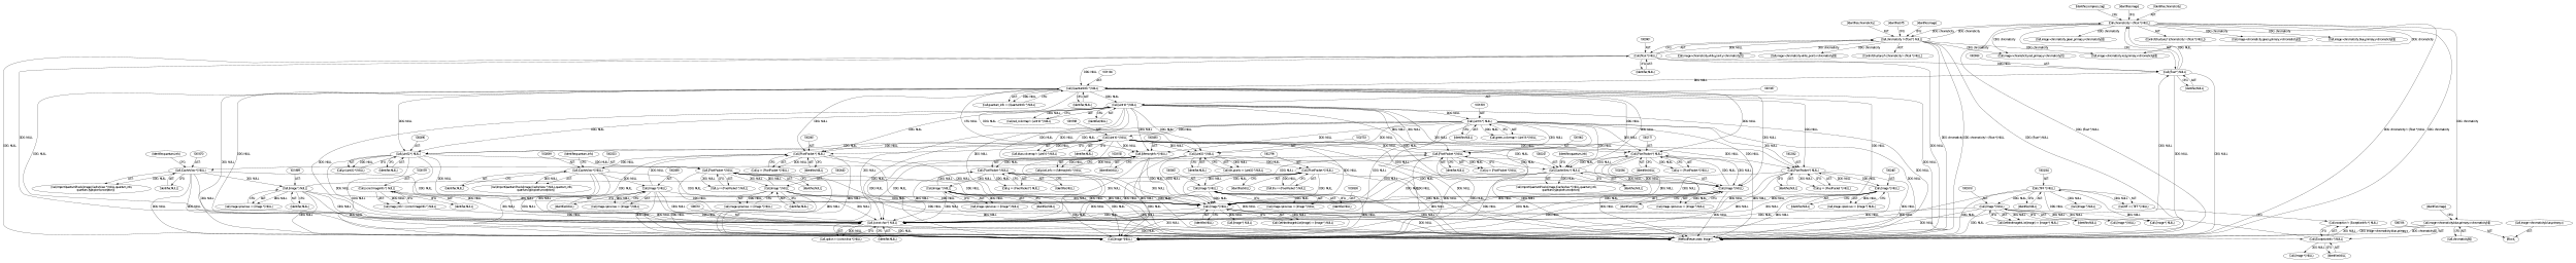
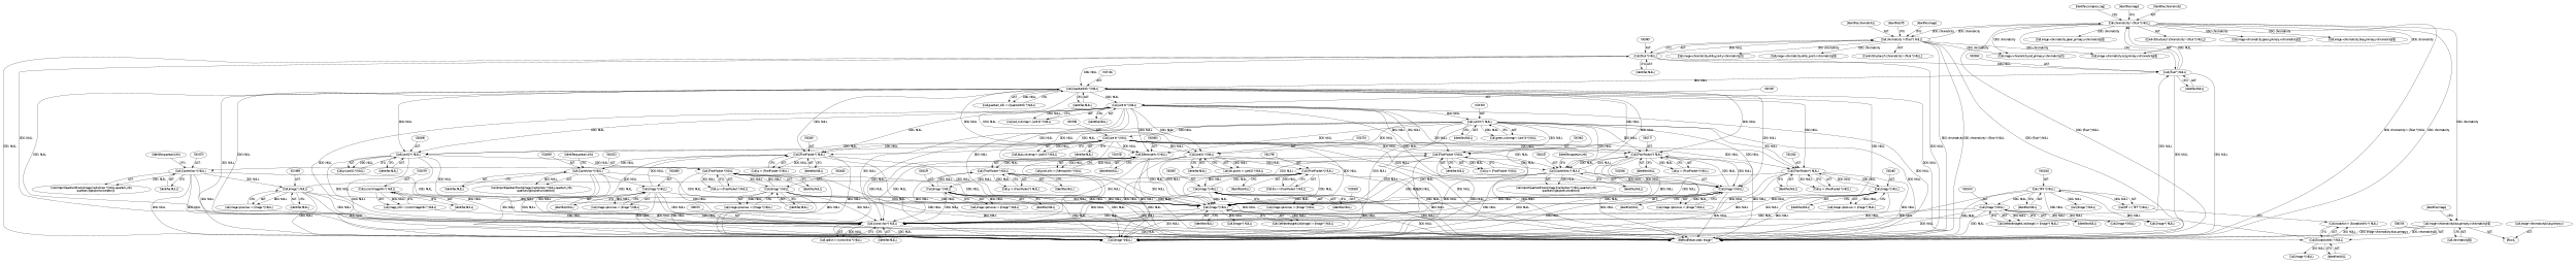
  digraph {
    fontname=Roboto
    node [fontname=Roboto]
    edge [fontname=Roboto]
    n1 [label="(Call,image->chromaticity.blue_primary.x=chromaticity[4])"]
    n2 [label="(Block,)"]
    n3 [label="(MethodReturn,static Image *)"]
    n4 [label="(Call,chromaticity[4])"]
    n5 [label="(Call,chromaticity != (float *) NULL)"]
    n6 [label="(Call,chromaticity != (float *) NULL)"]
    n7 [label="(Call,(float *) NULL)"]
    n8 [label="(Call,image->chromaticity.green_primary.y=chromaticity[3])"]
    n9 [label="(Call,image->chromaticity.red_primary.x=chromaticity[0])"]
    n10 [label="(Call,image->chromaticity.red_primary.y=chromaticity[1])"]
    n11 [label="(ControlStructure,if (chromaticity != (float *) NULL))"]
    n12 [label="(Call,image->chromaticity.green_primary.x=chromaticity[2])"]
    n13 [label="(Call,image->chromaticity.blue_primary.y=chromaticity[5])"]
    n14 [label="(Call,(float *) NULL)"]
    n15 [label="(Call,image->chromaticity.white_point.x=chromaticity[0])"]
    n16 [label="(ControlStructure,if (chromaticity != (float *) NULL))"]
    n17 [label="(Call,image->chromaticity.white_point.y=chromaticity[1])"]
    n18 [label="(Call,(QuantumInfo *) NULL)"]
    n19 [label="(Call,(Image *)NULL)"]
    n20 [label="(Identifier,NULL)"]
    n21 [label="(Identifier,NULL)"]
    n22 [label="(Call,(const char *) NULL)"]
    n23 [label="(Call,(PixelPacket *) NULL)"]
    n24 [label="(Call,(Image *) NULL)"]
    n25 [label="(Call,(uint16 *) NULL)"]
    n26 [label="(Call,(PixelPacket *) NULL)"]
    n27 [label="(Call,(PixelPacket *) NULL)"]
    n28 [label="(Call,(uint32 *) NULL)"]
    n29 [label="(Call,(uint32 *) NULL)"]
    n30 [label="(Call,(MemoryInfo *) NULL)"]
    n31 [label="(Call,(PixelPacket *) NULL)"]
    n32 [label="(Call,(Image *) NULL)"]
    n33 [label="(Call,(CacheView *) NULL)"]
    n34 [label="(Call,quantum_info == (QuantumInfo *) NULL)"]
    n35 [label="(Identifier,NULL)"]
    n36 [label="(Call,option == (const char *) NULL)"]
    n37 [label="(Identifier,NULL)"]
    n38 [label="(Call,(Image *) NULL)"]
    n39 [label="(Call,q == (PixelPacket *) NULL)"]
    n40 [label="(Identifier,NULL)"]
    n41 [label="(Identifier,NULL)"]
    n42 [label="(Call,image->previous == (Image *) NULL)"]
    n43 [label="(Identifier,NULL)"]
    n44 [label="(Call,(Image *) NULL)"]
    n45 [label="(Call,GetNextImageInList(image) == (Image *) NULL)"]
    n46 [label="(Call,(uint16 *) NULL)"]
    n47 [label="(Call,red_colormap != (uint16 *) NULL)"]
    n48 [label="(Identifier,NULL)"]
    n49 [label="(Call,(uint16 *) NULL)"]
    n50 [label="(Identifier,NULL)"]
    n51 [label="(Call,green_colormap != (uint16 *) NULL)"]
    n52 [label="(Call,(CacheView *) NULL)"]
    n53 [label="(Identifier,NULL)"]
    n54 [label="(Call,q == (PixelPacket *) NULL)"]
    n55 [label="(Call,(CacheView *) NULL)"]
    n56 [label="(Identifier,NULL)"]
    n57 [label="(Call,q == (PixelPacket *) NULL)"]
    n58 [label="(Call,(PixelPacket *) NULL)"]
    n59 [label="(Call,tile_pixels == (uint32 *) NULL)"]
    n60 [label="(Identifier,NULL)"]
    n61 [label="(Call,(PixelPacket *) NULL)"]
    n62 [label="(Identifier,NULL)"]
    n63 [label="(Call,p=(uint32 *) NULL)"]
    n64 [label="(Call,(PixelPacket *) NULL)"]
    n65 [label="(Identifier,NULL)"]
    n66 [label="(Call,pixel_info == (MemoryInfo *) NULL)"]
    n67 [label="(Call,q == (PixelPacket *) NULL)"]
    n68 [label="(Identifier,NULL)"]
    n69 [label="(Call,image->previous == (Image *) NULL)"]
    n70 [label="(Identifier,NULL)"]
    n71 [label="(Call,ImportQuantumPixels(image,(CacheView *) NULL,quantum_info,\n              quantum_type,pixels,exception))"]
    n72 [label="(Identifier,NULL)"]
    n73 [label="(Call,blue_colormap != (uint16 *) NULL)"]
    n74 [label="(Identifier,NULL)"]
    n75 [label="(Call,(Image *) NULL)"]
    n76 [label="(Identifier,NULL)"]
    n77 [label="(Call,ImportQuantumPixels(image,(CacheView *) NULL,quantum_info,\n            quantum_type,pixels,exception))"]
    n78 [label="(Call,image->previous == (Image *) NULL)"]
    n79 [label="(Identifier,NULL)"]
    n80 [label="(Call,(Image *) NULL)"]
    n81 [label="(Identifier,NULL)"]
    n82 [label="(Call,image->previous == (Image *) NULL)"]
    n83 [label="(Call,ImportQuantumPixels(image,(CacheView *) NULL,quantum_info,\n            quantum_type,pixels,exception))"]
    n84 [label="(Identifier,NULL)"]
    n85 [label="(Call,(Image *) NULL)"]
    n86 [label="(Call,image->previous == (Image *) NULL)"]
    n87 [label="(Identifier,NULL)"]
    n88 [label="(Identifier,NULL)"]
    n89 [label="(Call,tile == (PixelPacket *) NULL)"]
    n90 [label="(Call,(Image *) NULL)"]
    n91 [label="(Call,image->previous == (Image *) NULL)"]
    n92 [label="(Identifier,NULL)"]
    n93 [label="(Identifier,NULL)"]
    n94 [label="(Call,q == (PixelPacket *) NULL)"]
    n95 [label="(Call,(Image *) NULL)"]
    n96 [label="(Call,q == (PixelPacket *) NULL)"]
    n97 [label="(Identifier,NULL)"]
    n98 [label="(Call,image->previous == (Image *) NULL)"]
    n99 [label="(Identifier,NULL)"]
    n100 [label="(Call,(Image *) NULL)"]
    n101 [label="(Call,GetNextImageInList(image) == (Image *) NULL)"]
    n102 [label="(Call,(Image *) NULL)"]
    n103 [label="(Call,(Image *) NULL)"]
    n104 [label="(Identifier,NULL)"]
    n105 [label="(Call,(TIFF *) NULL)"]
    n106 [label="(Call,(Image *) NULL)"]
    n107 [label="(Identifier,NULL)"]
    n108 [label="(Call,tiff == (TIFF *) NULL)"]
    n109 [label="(Call,exception != (ExceptionInfo *) NULL)"]
    n110 [label="(Call,(ExceptionInfo *) NULL)"]
    n111 [label="(Call,(Image *) NULL)"]
    n112 [label="(Identifier,NULL)"]
    n113 [label="(Call,(const ImageInfo *) NULL)"]
    n114 [label="(Identifier,NULL)"]
    n115 [label="(Call,image_info != (const ImageInfo *) NULL)"]
    n116 [label="(Identifier,quantum_info)"]
    n117 [label="(Identifier,quantum_info)"]
    n118 [label="(Call,image->chromaticity.blue_primary.x)"]
    n119 [label="(Identifier,compress_tag)"]
    n120 [label="(Identifier,chromaticity)"]
    n121 [label="(Identifier,image)"]
    n122 [label="(Identifier,chromaticity)"]
    n123 [label="(Identifier,tiff)"]
    n124 [label="(Identifier,image)"]
    n125 [label="(Identifier,quantum_info)"]
    n126 [label="(Identifier,image)"]
    1000901
    1000761
    1002342
    1002461
    1001387
    1001146
    1000939
    1001393
    1001398
    1001862
    1001889
    1001870
    1002088
    1002069
    1002061
    1003001
    1002798
    1002733
    1002640
    1002523
    1002490
    1003150
    1003080
+   1003229
    1000318
    1000244
    1000186
    1000159
    1003338
    1002171
    1002266
    1002247
    n1 -> n2 [label="AST: "]
    n1 -> n3 [label="DDG: image->chromaticity.blue_primary.x"]
    n1 -> n3 [label="DDG: chromaticity[4]"]
    n1 -> n4 [label="CFG: "]
    n4 -> n1 [label="AST: "]
    n5 -> n1 [label="DDG: chromaticity"]
    n5 -> n3 [label="DDG: chromaticity != (float *) NULL"]
    n5 -> n3 [label="DDG: chromaticity"]
    n5 -> n3 [label="DDG: (float *) NULL"]
    n5 -> n6 [label="DDG: chromaticity"]
    n5 -> n7 [label="CFG: "]
    n5 -> n8 [label="DDG: chromaticity"]
    n5 -> n9 [label="DDG: chromaticity"]
    n5 -> n10 [label="DDG: chromaticity"]
    n5 -> n11 [label="AST: "]
    n5 -> n12 [label="DDG: chromaticity"]
    n5 -> n13 [label="DDG: chromaticity"]
    n6 -> n3 [label="DDG: chromaticity"]
    n6 -> n3 [label="DDG: chromaticity != (float *) NULL"]
    n6 -> n3 [label="DDG: (float *) NULL"]
    n6 -> n5 [label="DDG: chromaticity"]
    n6 -> n9 [label="DDG: chromaticity"]
    n6 -> n10 [label="DDG: chromaticity"]
    n6 -> n14 [label="CFG: "]
    n6 -> n15 [label="DDG: chromaticity"]
    n6 -> n16 [label="AST: "]
    n6 -> n17 [label="DDG: chromaticity"]
    n7 -> n3 [label="DDG: NULL"]
    n7 -> n5 [label="AST: "]
    n7 -> n5 [label="DDG: NULL"]
    n7 -> n18 [label="DDG: NULL"]
    n7 -> n19 [label="DDG: NULL"]
    n7 -> n20 [label="CFG: "]
    n14 -> n3 [label="DDG: NULL"]
    n14 -> n6 [label="AST: "]
    n14 -> n6 [label="DDG: NULL"]
    n14 -> n7 [label="DDG: NULL"]
    n14 -> n18 [label="DDG: NULL"]
    n14 -> n19 [label="DDG: NULL"]
    n14 -> n21 [label="CFG: "]
    n18 -> n3 [label="DDG: NULL"]
    n18 -> n19 [label="DDG: NULL"]
    n18 -> n22 [label="DDG: NULL"]
    n18 -> n23 [label="DDG: NULL"]
    n18 -> n24 [label="DDG: NULL"]
    n18 -> n25 [label="DDG: NULL"]
    n18 -> n26 [label="DDG: NULL"]
    n18 -> n27 [label="DDG: NULL"]
    n18 -> n28 [label="DDG: NULL"]
    n18 -> n29 [label="DDG: NULL"]
-   n18 -> n30 [label="CFG: NULL"]
+   n18 -> n30 [label="DDG: NULL"]
    n18 -> n31 [label="DDG: NULL"]
    n18 -> n32 [label="DDG: NULL"]
    n18 -> n33 [label="DDG: NULL"]
    n18 -> n34 [label="AST: "]
    n18 -> n34 [label="DDG: NULL"]
    n18 -> n35 [label="CFG: "]
    n20 -> n7 [label="AST: "]
    n21 -> n14 [label="AST: "]
    n22 -> n3 [label="DDG: NULL"]
    n22 -> n7 [label="DDG: NULL"]
    n22 -> n14 [label="DDG: NULL"]
    n22 -> n18 [label="DDG: NULL"]
    n22 -> n19 [label="DDG: NULL"]
    n22 -> n36 [label="AST: "]
    n22 -> n36 [label="DDG: NULL"]
    n22 -> n37 [label="CFG: "]
    n23 -> n3 [label="DDG: NULL"]
    n23 -> n19 [label="DDG: NULL"]
    n23 -> n22 [label="DDG: NULL"]
    n23 -> n24 [label="DDG: NULL"]
    n23 -> n38 [label="DDG: NULL"]
    n23 -> n39 [label="AST: "]
    n23 -> n39 [label="DDG: NULL"]
    n23 -> n40 [label="CFG: "]
    n24 -> n3 [label="DDG: NULL"]
    n24 -> n19 [label="DDG: NULL"]
    n24 -> n22 [label="DDG: NULL"]
    n24 -> n43 [label="CFG: "]
    n24 -> n44 [label="DDG: NULL"]
    n24 -> n45 [label="AST: "]
    n24 -> n45 [label="DDG: NULL"]
    n25 -> n3 [label="DDG: NULL"]
    n25 -> n19 [label="DDG: NULL"]
    n25 -> n22 [label="DDG: NULL"]
    n25 -> n23 [label="DDG: NULL"]
    n25 -> n24 [label="DDG: NULL"]
    n25 -> n26 [label="DDG: NULL"]
    n25 -> n27 [label="DDG: NULL"]
    n25 -> n28 [label="DDG: NULL"]
    n25 -> n29 [label="DDG: NULL"]
    n25 -> n30 [label="DDG: NULL"]
    n25 -> n31 [label="DDG: NULL"]
    n25 -> n32 [label="DDG: NULL"]
    n25 -> n33 [label="DDG: NULL"]
    n25 -> n46 [label="DDG: NULL"]
    n25 -> n47 [label="AST: "]
    n25 -> n47 [label="DDG: NULL"]
    n25 -> n48 [label="CFG: "]
    n26 -> n3 [label="DDG: NULL"]
    n26 -> n19 [label="DDG: NULL"]
    n26 -> n22 [label="DDG: NULL"]
    n26 -> n24 [label="DDG: NULL"]
    n26 -> n52 [label="DDG: NULL"]
    n26 -> n53 [label="CFG: "]
    n26 -> n54 [label="AST: "]
    n26 -> n54 [label="DDG: NULL"]
    n27 -> n3 [label="DDG: NULL"]
    n27 -> n19 [label="DDG: NULL"]
    n27 -> n22 [label="DDG: NULL"]
    n27 -> n24 [label="DDG: NULL"]
    n27 -> n55 [label="DDG: NULL"]
    n27 -> n56 [label="CFG: "]
    n27 -> n57 [label="AST: "]
    n27 -> n57 [label="DDG: NULL"]
    n28 -> n3 [label="DDG: NULL"]
    n28 -> n19 [label="DDG: NULL"]
    n28 -> n22 [label="DDG: NULL"]
    n28 -> n24 [label="DDG: NULL"]
    n28 -> n58 [label="DDG: NULL"]
    n28 -> n59 [label="AST: "]
    n28 -> n59 [label="DDG: NULL"]
    n28 -> n60 [label="CFG: "]
    n29 -> n3 [label="DDG: NULL"]
    n29 -> n19 [label="DDG: NULL"]
    n29 -> n22 [label="DDG: NULL"]
    n29 -> n24 [label="DDG: NULL"]
    n29 -> n61 [label="DDG: NULL"]
    n29 -> n62 [label="CFG: "]
    n29 -> n63 [label="AST: "]
    n29 -> n63 [label="DDG: NULL"]
    n30 -> n3 [label="DDG: NULL"]
    n30 -> n19 [label="DDG: NULL"]
    n30 -> n22 [label="DDG: NULL"]
    n30 -> n24 [label="DDG: NULL"]
    n30 -> n64 [label="DDG: NULL"]
    n30 -> n65 [label="CFG: "]
    n30 -> n66 [label="AST: "]
    n30 -> n66 [label="DDG: NULL"]
    n31 -> n3 [label="DDG: NULL"]
    n31 -> n19 [label="DDG: NULL"]
    n31 -> n22 [label="DDG: NULL"]
    n31 -> n24 [label="DDG: NULL"]
    n31 -> n32 [label="DDG: NULL"]
    n31 -> n33 [label="DDG: NULL"]
    n31 -> n67 [label="AST: "]
    n31 -> n67 [label="DDG: NULL"]
    n31 -> n68 [label="CFG: "]
    n32 -> n3 [label="DDG: NULL"]
    n32 -> n19 [label="DDG: NULL"]
    n32 -> n22 [label="DDG: NULL"]
    n32 -> n24 [label="DDG: NULL"]
    n32 -> n31 [label="DDG: NULL"]
    n32 -> n69 [label="AST: "]
    n32 -> n69 [label="DDG: NULL"]
    n32 -> n70 [label="CFG: "]
    n33 -> n3 [label="DDG: NULL"]
    n33 -> n19 [label="DDG: NULL"]
    n33 -> n22 [label="DDG: NULL"]
    n33 -> n24 [label="DDG: NULL"]
    n33 -> n31 [label="DDG: NULL"]
    n33 -> n32 [label="DDG: NULL"]
    n33 -> n71 [label="AST: "]
    n33 -> n71 [label="DDG: NULL"]
    n33 -> n72 [label="CFG: "]
    n34 -> n18 [label="CFG: "]
    n35 -> n18 [label="AST: "]
    n36 -> n22 [label="CFG: "]
    n37 -> n22 [label="AST: "]
    n38 -> n3 [label="DDG: NULL"]
    n38 -> n19 [label="DDG: NULL"]
    n38 -> n22 [label="DDG: NULL"]
    n38 -> n23 [label="DDG: NULL"]
    n38 -> n24 [label="DDG: NULL"]
    n38 -> n41 [label="CFG: "]
    n38 -> n42 [label="AST: "]
    n38 -> n42 [label="DDG: NULL"]
    n39 -> n23 [label="CFG: "]
    n40 -> n23 [label="AST: "]
    n41 -> n38 [label="AST: "]
    n42 -> n38 [label="CFG: "]
    n43 -> n24 [label="AST: "]
    n45 -> n24 [label="CFG: "]
    n46 -> n3 [label="DDG: NULL"]
    n46 -> n19 [label="DDG: NULL"]
    n46 -> n22 [label="DDG: NULL"]
    n46 -> n23 [label="DDG: NULL"]
    n46 -> n24 [label="DDG: NULL"]
    n46 -> n26 [label="DDG: NULL"]
    n46 -> n27 [label="DDG: NULL"]
    n46 -> n28 [label="DDG: NULL"]
    n46 -> n29 [label="DDG: NULL"]
    n46 -> n30 [label="DDG: NULL"]
    n46 -> n31 [label="DDG: NULL"]
    n46 -> n32 [label="DDG: NULL"]
    n46 -> n33 [label="DDG: NULL"]
    n46 -> n49 [label="DDG: NULL"]
    n46 -> n50 [label="CFG: "]
    n46 -> n51 [label="AST: "]
    n46 -> n51 [label="DDG: NULL"]
    n47 -> n25 [label="CFG: "]
    n48 -> n25 [label="AST: "]
    n49 -> n3 [label="DDG: NULL"]
    n49 -> n19 [label="DDG: NULL"]
    n49 -> n22 [label="DDG: NULL"]
    n49 -> n23 [label="DDG: NULL"]
    n49 -> n24 [label="DDG: NULL"]
    n49 -> n26 [label="DDG: NULL"]
    n49 -> n27 [label="DDG: NULL"]
    n49 -> n28 [label="DDG: NULL"]
    n49 -> n29 [label="DDG: NULL"]
    n49 -> n30 [label="DDG: NULL"]
    n49 -> n31 [label="DDG: NULL"]
    n49 -> n32 [label="DDG: NULL"]
    n49 -> n33 [label="DDG: NULL"]
    n49 -> n73 [label="AST: "]
    n49 -> n73 [label="DDG: NULL"]
    n49 -> n74 [label="CFG: "]
    n50 -> n46 [label="AST: "]
    n51 -> n46 [label="CFG: "]
    n52 -> n3 [label="DDG: NULL"]
    n52 -> n19 [label="DDG: NULL"]
    n52 -> n22 [label="DDG: NULL"]
    n52 -> n24 [label="DDG: NULL"]
    n52 -> n75 [label="DDG: NULL"]
    n52 -> n76 [label="CFG: "]
    n52 -> n77 [label="AST: "]
    n52 -> n77 [label="DDG: NULL"]
    n53 -> n26 [label="AST: "]
    n54 -> n26 [label="CFG: "]
    n55 -> n3 [label="DDG: NULL"]
    n55 -> n19 [label="DDG: NULL"]
    n55 -> n22 [label="DDG: NULL"]
    n55 -> n24 [label="DDG: NULL"]
    n55 -> n80 [label="DDG: NULL"]
    n55 -> n83 [label="AST: "]
    n55 -> n83 [label="DDG: NULL"]
    n55 -> n84 [label="CFG: "]
    n56 -> n27 [label="AST: "]
    n57 -> n27 [label="CFG: "]
    n58 -> n3 [label="DDG: NULL"]
    n58 -> n19 [label="DDG: NULL"]
    n58 -> n22 [label="DDG: NULL"]
    n58 -> n24 [label="DDG: NULL"]
    n58 -> n85 [label="DDG: NULL"]
    n58 -> n88 [label="CFG: "]
    n58 -> n89 [label="AST: "]
    n58 -> n89 [label="DDG: NULL"]
    n59 -> n28 [label="CFG: "]
    n60 -> n28 [label="AST: "]
    n61 -> n3 [label="DDG: NULL"]
    n61 -> n19 [label="DDG: NULL"]
    n61 -> n22 [label="DDG: NULL"]
    n61 -> n24 [label="DDG: NULL"]
    n61 -> n90 [label="DDG: NULL"]
    n61 -> n93 [label="CFG: "]
    n61 -> n94 [label="AST: "]
    n61 -> n94 [label="DDG: NULL"]
    n62 -> n29 [label="AST: "]
    n63 -> n29 [label="CFG: "]
    n64 -> n3 [label="DDG: NULL"]
    n64 -> n19 [label="DDG: NULL"]
    n64 -> n22 [label="DDG: NULL"]
    n64 -> n24 [label="DDG: NULL"]
    n64 -> n95 [label="DDG: NULL"]
    n64 -> n96 [label="AST: "]
    n64 -> n96 [label="DDG: NULL"]
    n64 -> n97 [label="CFG: "]
    n65 -> n30 [label="AST: "]
    n66 -> n30 [label="CFG: "]
    n67 -> n31 [label="CFG: "]
    n68 -> n31 [label="AST: "]
    n69 -> n32 [label="CFG: "]
    n70 -> n32 [label="AST: "]
    n72 -> n33 [label="AST: "]
    n73 -> n49 [label="CFG: "]
    n74 -> n49 [label="AST: "]
    n75 -> n3 [label="DDG: NULL"]
    n75 -> n19 [label="DDG: NULL"]
    n75 -> n22 [label="DDG: NULL"]
    n75 -> n24 [label="DDG: NULL"]
    n75 -> n26 [label="DDG: NULL"]
    n75 -> n78 [label="AST: "]
    n75 -> n78 [label="DDG: NULL"]
    n75 -> n79 [label="CFG: "]
    n76 -> n52 [label="AST: "]
    n78 -> n75 [label="CFG: "]
    n79 -> n75 [label="AST: "]
    n80 -> n3 [label="DDG: NULL"]
    n80 -> n19 [label="DDG: NULL"]
    n80 -> n22 [label="DDG: NULL"]
    n80 -> n24 [label="DDG: NULL"]
    n80 -> n27 [label="DDG: NULL"]
    n80 -> n81 [label="CFG: "]
    n80 -> n82 [label="AST: "]
    n80 -> n82 [label="DDG: NULL"]
    n81 -> n80 [label="AST: "]
    n82 -> n80 [label="CFG: "]
    n84 -> n55 [label="AST: "]
    n85 -> n3 [label="DDG: NULL"]
    n85 -> n19 [label="DDG: NULL"]
    n85 -> n22 [label="DDG: NULL"]
    n85 -> n24 [label="DDG: NULL"]
    n85 -> n58 [label="DDG: NULL"]
    n85 -> n86 [label="AST: "]
    n85 -> n86 [label="DDG: NULL"]
    n85 -> n87 [label="CFG: "]
    n86 -> n85 [label="CFG: "]
    n87 -> n85 [label="AST: "]
    n88 -> n58 [label="AST: "]
    n89 -> n58 [label="CFG: "]
    n90 -> n3 [label="DDG: NULL"]
    n90 -> n19 [label="DDG: NULL"]
    n90 -> n22 [label="DDG: NULL"]
    n90 -> n24 [label="DDG: NULL"]
    n90 -> n61 [label="DDG: NULL"]
    n90 -> n91 [label="AST: "]
    n90 -> n91 [label="DDG: NULL"]
    n90 -> n92 [label="CFG: "]
    n91 -> n90 [label="CFG: "]
    n92 -> n90 [label="AST: "]
    n93 -> n61 [label="AST: "]
    n94 -> n61 [label="CFG: "]
    n95 -> n3 [label="DDG: NULL"]
    n95 -> n19 [label="DDG: NULL"]
    n95 -> n22 [label="DDG: NULL"]
    n95 -> n24 [label="DDG: NULL"]
    n95 -> n64 [label="DDG: NULL"]
    n95 -> n98 [label="AST: "]
    n95 -> n98 [label="DDG: NULL"]
    n95 -> n99 [label="CFG: "]
    n96 -> n64 [label="CFG: "]
    n97 -> n64 [label="AST: "]
    n98 -> n95 [label="CFG: "]
    n99 -> n95 [label="AST: "]
    n100 -> n3 [label="DDG: NULL"]
    n100 -> n19 [label="DDG: NULL"]
    n100 -> n22 [label="DDG: NULL"]
    n100 -> n101 [label="AST: "]
    n100 -> n101 [label="DDG: NULL"]
    n100 -> n102 [label="DDG: NULL"]
    n100 -> n103 [label="DDG: NULL"]
    n100 -> n104 [label="CFG: "]
    n101 -> n100 [label="CFG: "]
    n104 -> n100 [label="AST: "]
    n105 -> n3 [label="DDG: NULL"]
    n105 -> n19 [label="DDG: NULL"]
    n105 -> n100 [label="DDG: NULL"]
    n105 -> n102 [label="DDG: NULL"]
    n105 -> n106 [label="DDG: NULL"]
    n105 -> n107 [label="CFG: "]
    n105 -> n108 [label="AST: "]
    n105 -> n108 [label="DDG: NULL"]
    n107 -> n105 [label="AST: "]
    n108 -> n109 [label="CFG: "]
    n109 -> n110 [label="CFG: "]
    n110 -> n105 [label="DDG: NULL"]
    n110 -> n109 [label="AST: "]
    n110 -> n109 [label="DDG: NULL"]
    n110 -> n111 [label="DDG: NULL"]
    n110 -> n112 [label="CFG: "]
    n112 -> n110 [label="AST: "]
    n113 -> n110 [label="DDG: NULL"]
    n113 -> n114 [label="CFG: "]
    n113 -> n115 [label="AST: "]
    n113 -> n115 [label="DDG: NULL"]
    n114 -> n113 [label="AST: "]
    n115 -> n22 [label="DDG: NULL"]
    n115 -> n113 [label="CFG: "]
    n116 -> n33 [label="CFG: "]
    n117 -> n55 [label="CFG: "]
    n118 -> n2 [label="AST: "]
    n119 -> n5 [label="CFG: "]
    n120 -> n6 [label="AST: "]
    n121 -> n5 [label="CFG: "]
    n122 -> n5 [label="AST: "]
    n123 -> n6 [label="CFG: "]
    n124 -> n1 [label="CFG: "]
    n125 -> n52 [label="CFG: "]
    n126 -> n6 [label="CFG: "]
    1000901 -> n14 [label="AST: "]
    1000761 -> n22 [label="AST: "]
    1002342 -> n23 [label="AST: "]
    1002461 -> n38 [label="AST: "]
    1001387 -> n25 [label="AST: "]
    1001146 -> n18 [label="AST: "]
    1000939 -> n7 [label="AST: "]
    1001393 -> n46 [label="AST: "]
    1001398 -> n49 [label="AST: "]
    1001862 -> n26 [label="AST: "]
    1001889 -> n75 [label="AST: "]
    1001870 -> n52 [label="AST: "]
    1002088 -> n80 [label="AST: "]
    1002069 -> n55 [label="AST: "]
    1002061 -> n27 [label="AST: "]
    1003001 -> n85 [label="AST: "]
    1002798 -> n58 [label="AST: "]
    1002733 -> n28 [label="AST: "]
    1002640 -> n90 [label="AST: "]
    1002523 -> n61 [label="AST: "]
    1002490 -> n29 [label="AST: "]
    1003150 -> n64 [label="AST: "]
    1003080 -> n30 [label="AST: "]
+   1003229 -> n95 [label="AST: "]
    1000318 -> n100 [label="AST: "]
    1000244 -> n105 [label="AST: "]
    1000186 -> n110 [label="AST: "]
    1000159 -> n113 [label="AST: "]
    1003338 -> n24 [label="AST: "]
    1002171 -> n31 [label="AST: "]
    1002266 -> n32 [label="AST: "]
    1002247 -> n33 [label="AST: "]
  }
